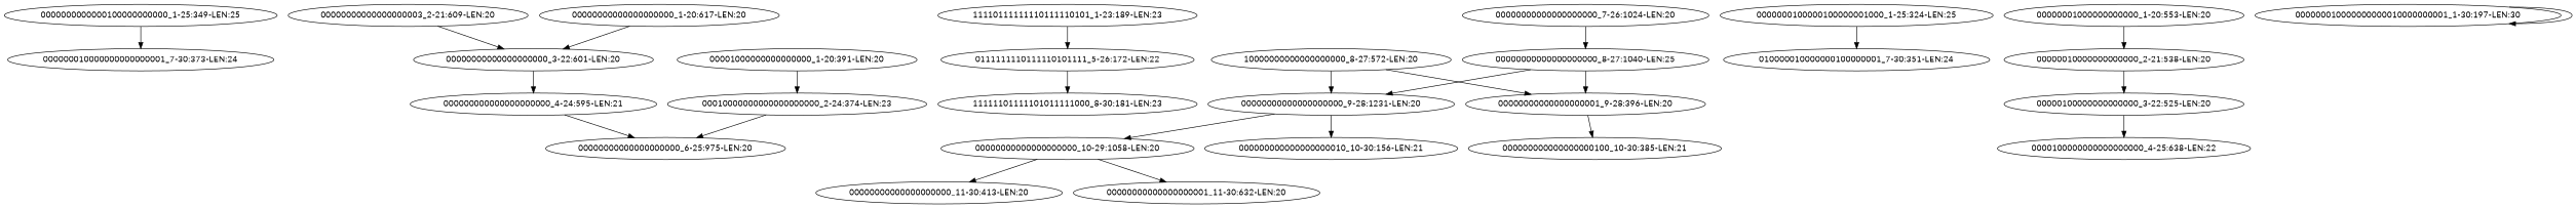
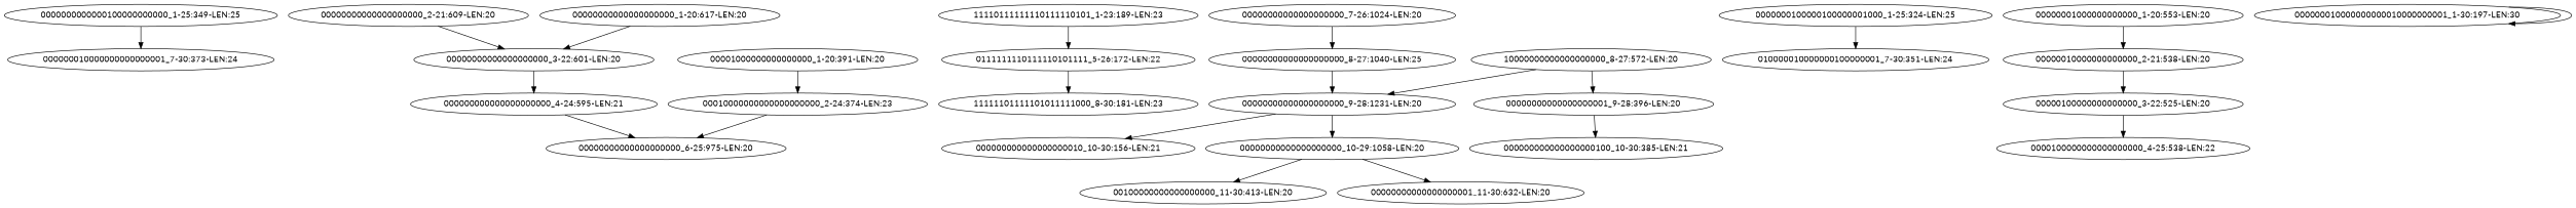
  digraph {
    fontname=Lato
    node [fontname=Lato]
    edge [fontname=Lato]
    "0000000000000100000000000_1-25:349-LEN:25"
    "000000010000000000000001_7-30:373-LEN:24"
-   "00000000000000000000_2-21:609-LEN:20" [label="00000000000000000003_2-21:609-LEN:20"]
+   "00000000000000000000_2-21:609-LEN:20"
    "00000000000000000000_3-22:601-LEN:20"
    "000000000000000000000_4-24:595-LEN:21"
    "00000000000000000000_6-25:975-LEN:20"
    "0111111110111110101111_5-26:172-LEN:22"
    "11111101111101011111000_8-30:181-LEN:23"
    "10000000000000000000_8-27:572-LEN:20"
    "00000000000000000000_9-28:1231-LEN:20"
    "00000000000000000001_9-28:396-LEN:20"
    "000000000000000000010_10-30:156-LEN:21"
    "00000000000000000000_10-29:1058-LEN:20"
    "000000000000000000100_10-30:385-LEN:21"
-   "00000000000000000000_11-30:413-LEN:20"
+   "00000000000000000000_11-30:413-LEN:20" [label="00100000000000000000_11-30:413-LEN:20"]
    "00000000000000000001_11-30:632-LEN:20"
    n17 [label="00000000000000000000_8-27:1040-LEN:25"]
    "00000000000000000000_7-26:1024-LEN:20"
    "0000000100000100000001000_1-25:324-LEN:25"
    "010000010000000100000001_7-30:351-LEN:24"
    "00001000000000000000_1-20:391-LEN:20"
    "00010000000000000000000_2-24:374-LEN:23"
    "00000100000000000000_3-22:525-LEN:20"
-   "0000100000000000000000_4-25:538-LEN:22" [label="0000100000000000000000_4-25:638-LEN:22"]
+   "0000100000000000000000_4-25:538-LEN:22"
    "00000001000000000000_1-20:553-LEN:20"
    "00000010000000000000_2-21:538-LEN:20"
    "000000010000000000010000000001_1-30:197-LEN:30"
    "11110111111110111110101_1-23:189-LEN:23"
    "00000000000000000000_1-20:617-LEN:20"
    "0000000000000100000000000_1-25:349-LEN:25" -> "000000010000000000000001_7-30:373-LEN:24"
    "00000000000000000000_2-21:609-LEN:20" -> "00000000000000000000_3-22:601-LEN:20"
    "00000000000000000000_3-22:601-LEN:20" -> "000000000000000000000_4-24:595-LEN:21"
    "000000000000000000000_4-24:595-LEN:21" -> "00000000000000000000_6-25:975-LEN:20"
    "0111111110111110101111_5-26:172-LEN:22" -> "11111101111101011111000_8-30:181-LEN:23"
    "10000000000000000000_8-27:572-LEN:20" -> "00000000000000000000_9-28:1231-LEN:20"
    "10000000000000000000_8-27:572-LEN:20" -> "00000000000000000001_9-28:396-LEN:20"
    "00000000000000000000_9-28:1231-LEN:20" -> "000000000000000000010_10-30:156-LEN:21"
    "00000000000000000000_9-28:1231-LEN:20" -> "00000000000000000000_10-29:1058-LEN:20"
    "00000000000000000001_9-28:396-LEN:20" -> "000000000000000000100_10-30:385-LEN:21"
    "00000000000000000000_10-29:1058-LEN:20" -> "00000000000000000000_11-30:413-LEN:20"
    "00000000000000000000_10-29:1058-LEN:20" -> "00000000000000000001_11-30:632-LEN:20"
    n17 -> "00000000000000000000_9-28:1231-LEN:20"
-   n17 -> "00000000000000000001_9-28:396-LEN:20"
    "00000000000000000000_7-26:1024-LEN:20" -> n17
    "0000000100000100000001000_1-25:324-LEN:25" -> "010000010000000100000001_7-30:351-LEN:24"
    "00001000000000000000_1-20:391-LEN:20" -> "00010000000000000000000_2-24:374-LEN:23"
    "00010000000000000000000_2-24:374-LEN:23" -> "00000000000000000000_6-25:975-LEN:20"
    "00000100000000000000_3-22:525-LEN:20" -> "0000100000000000000000_4-25:538-LEN:22"
    "00000001000000000000_1-20:553-LEN:20" -> "00000010000000000000_2-21:538-LEN:20"
    "00000010000000000000_2-21:538-LEN:20" -> "00000100000000000000_3-22:525-LEN:20"
    "000000010000000000010000000001_1-30:197-LEN:30" -> "000000010000000000010000000001_1-30:197-LEN:30"
    "11110111111110111110101_1-23:189-LEN:23" -> "0111111110111110101111_5-26:172-LEN:22"
    "00000000000000000000_1-20:617-LEN:20" -> "00000000000000000000_3-22:601-LEN:20"
  }
